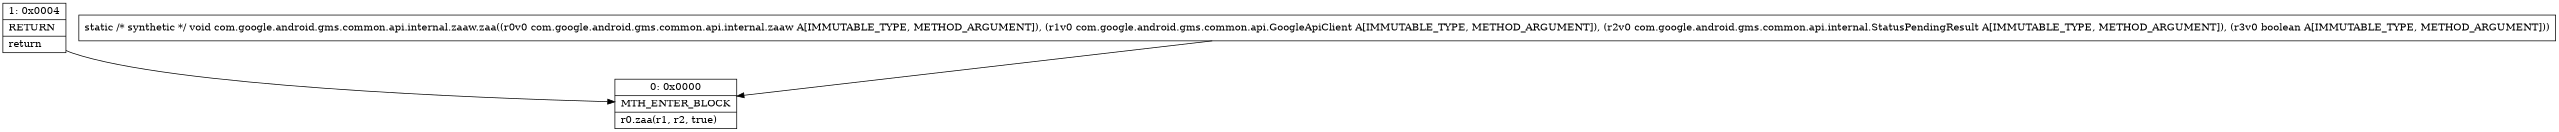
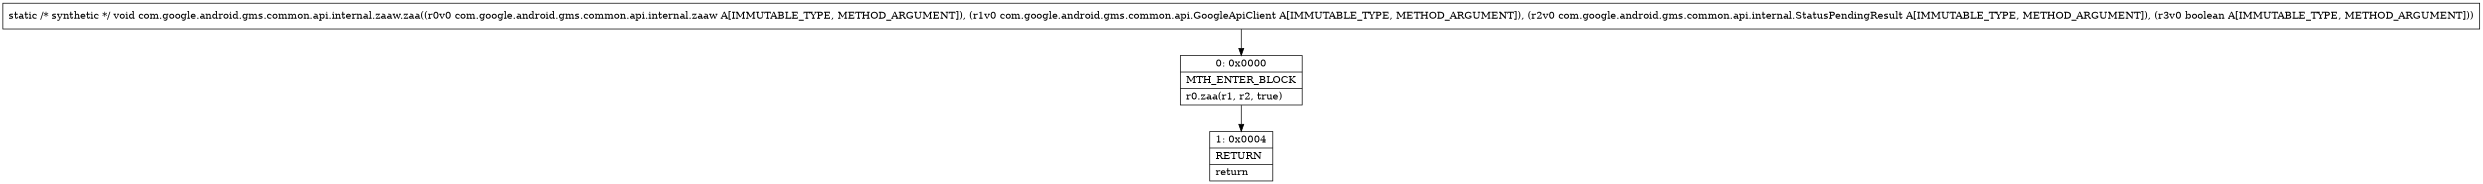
  digraph {
    node [shape=record]
    n1 [label="{0\:\ 0x0000|MTH_ENTER_BLOCK\l|r0.zaa(r1, r2, true)\l}"]
    n2 [label="{1\:\ 0x0004|RETURN\l|return\l}"]
    n3 [label="{static \/* synthetic *\/ void com.google.android.gms.common.api.internal.zaaw.zaa((r0v0 com.google.android.gms.common.api.internal.zaaw A[IMMUTABLE_TYPE, METHOD_ARGUMENT]), (r1v0 com.google.android.gms.common.api.GoogleApiClient A[IMMUTABLE_TYPE, METHOD_ARGUMENT]), (r2v0 com.google.android.gms.common.api.internal.StatusPendingResult A[IMMUTABLE_TYPE, METHOD_ARGUMENT]), (r3v0 boolean A[IMMUTABLE_TYPE, METHOD_ARGUMENT])) }"]
-   n2 -> n1
+   n1 -> n2
    n3 -> n1
  }
